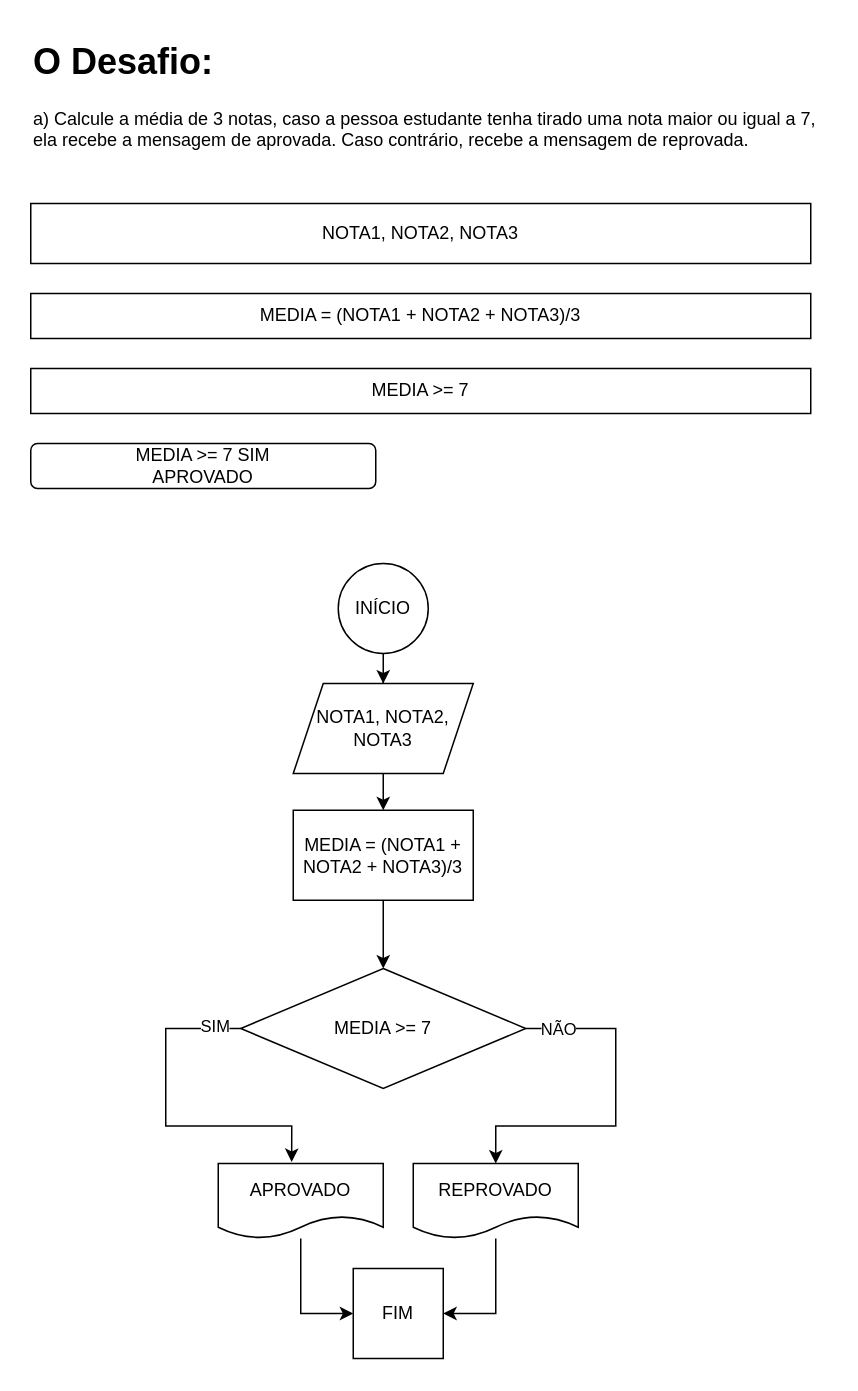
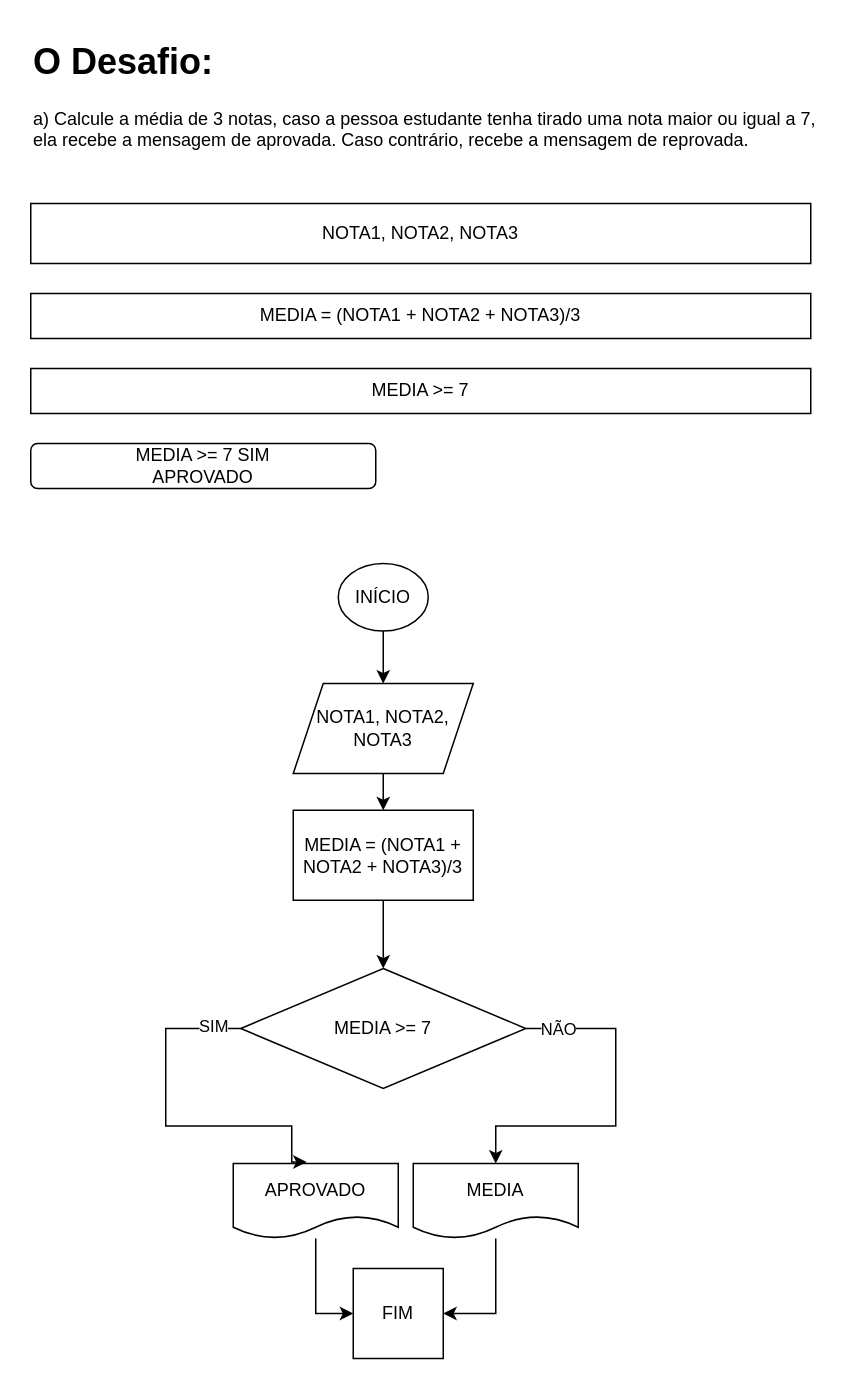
  <mxCell id="0" value="" />
  <mxCell id="1" parent="0" />
  <mxCell id="2" value="&lt;h1 style=&quot;margin-top: 0px;&quot;&gt;O Desafio:&lt;/h1&gt;&lt;p&gt;a) Calcule a média de 3 notas, caso a pessoa estudante tenha tirado uma nota maior ou igual a 7, ela recebe a mensagem de aprovada. Caso contrário, recebe a mensagem de reprovada.&lt;/p&gt;" style="text;html=1;whiteSpace=wrap;overflow=hidden;rounded=0;" parent="1" vertex="1"><mxGeometry x="20" y="20" width="530" height="90" as="geometry" /></mxCell>
  <mxCell id="3" value="NOTA1, NOTA2, NOTA3" style="rounded=0;whiteSpace=wrap;html=1;" parent="1" vertex="1"><mxGeometry x="20" y="135" width="520" height="40" as="geometry" /></mxCell>
  <mxCell id="4" value="MEDIA = (NOTA1 + NOTA2 + NOTA3)/3" style="rounded=0;whiteSpace=wrap;html=1;" parent="1" vertex="1"><mxGeometry x="20" y="195" width="520" height="30" as="geometry" /></mxCell>
  <mxCell id="5" value="MEDIA &amp;gt;= 7" style="rounded=0;whiteSpace=wrap;html=1;" parent="1" vertex="1"><mxGeometry x="20" y="245" width="520" height="30" as="geometry" /></mxCell>
  <mxCell id="6" value="MEDIA &amp;gt;= 7 SIM&lt;div&gt;APROVADO&lt;/div&gt;" style="whiteSpace=wrap;html=1;rounded=1;" parent="1" vertex="1"><mxGeometry x="20" y="295" width="230" height="30" as="geometry" /></mxCell>
  <mxCell id="7" style="edgeStyle=orthogonalEdgeStyle;rounded=0;orthogonalLoop=1;jettySize=auto;html=1;" parent="1" source="8" target="11" edge="1"><mxGeometry relative="1" as="geometry" /></mxCell>
- <mxCell id="8" value="INÍCIO" style="ellipse;whiteSpace=wrap;html=1;aspect=fixed;" parent="1" vertex="1"><mxGeometry x="225" y="375" width="60" height="60" as="geometry" /></mxCell>
+ <mxCell id="8" value="INÍCIO" style="ellipse;whiteSpace=wrap;html=1;aspect=fixed;" parent="1" vertex="1"><mxGeometry x="225" y="375" width="60" height="45" as="geometry" /></mxCell>
  <mxCell id="9" value="FIM" style="whiteSpace=wrap;html=1;aspect=fixed;rounded=0;" parent="1" vertex="1"><mxGeometry x="235" y="845" width="60" height="60" as="geometry" /></mxCell>
  <mxCell id="10" style="edgeStyle=orthogonalEdgeStyle;rounded=0;orthogonalLoop=1;jettySize=auto;html=1;exitX=0.5;exitY=1;exitDx=0;exitDy=0;entryX=0.5;entryY=0;entryDx=0;entryDy=0;" parent="1" source="11" target="13" edge="1"><mxGeometry relative="1" as="geometry" /></mxCell>
  <mxCell id="11" value="NOTA1, NOTA2, NOTA3" style="shape=parallelogram;perimeter=parallelogramPerimeter;whiteSpace=wrap;html=1;fixedSize=1;" parent="1" vertex="1"><mxGeometry x="195" y="455" width="120" height="60" as="geometry" /></mxCell>
  <mxCell id="12" style="edgeStyle=orthogonalEdgeStyle;rounded=0;orthogonalLoop=1;jettySize=auto;html=1;exitX=0.5;exitY=1;exitDx=0;exitDy=0;entryX=0.5;entryY=0;entryDx=0;entryDy=0;" parent="1" source="13" target="16" edge="1"><mxGeometry relative="1" as="geometry" /></mxCell>
  <mxCell id="13" value="MEDIA = (NOTA1 + NOTA2 + NOTA3)/3" style="rounded=0;whiteSpace=wrap;html=1;" parent="1" vertex="1"><mxGeometry x="195" y="539.5" width="120" height="60" as="geometry" /></mxCell>
  <mxCell id="14" style="edgeStyle=orthogonalEdgeStyle;rounded=0;orthogonalLoop=1;jettySize=auto;html=1;exitX=1;exitY=0.5;exitDx=0;exitDy=0;entryX=0.5;entryY=0;entryDx=0;entryDy=0;" parent="1" source="16" target="19" edge="1"><mxGeometry relative="1" as="geometry"><Array as="points"><mxPoint x="410" y="685" /><mxPoint x="410" y="750" /><mxPoint x="330" y="750" /></Array></mxGeometry></mxCell>
  <mxCell id="15" value="NÃO" style="edgeLabel;html=1;align=center;verticalAlign=middle;resizable=0;points=[];" parent="14" vertex="1" connectable="0"><mxGeometry x="-0.817" y="-3" relative="1" as="geometry"><mxPoint y="-3" as="offset" /></mxGeometry></mxCell>
  <mxCell id="16" value="MEDIA &amp;gt;= 7" style="rhombus;whiteSpace=wrap;html=1;" parent="1" vertex="1"><mxGeometry x="160" y="645" width="190" height="80" as="geometry" /></mxCell>
- <mxCell id="17" value="APROVADO" style="shape=document;whiteSpace=wrap;html=1;boundedLbl=1;" parent="1" vertex="1"><mxGeometry x="145" y="775" width="110" height="50" as="geometry" /></mxCell>
+ <mxCell id="17" value="APROVADO" style="shape=document;whiteSpace=wrap;html=1;boundedLbl=1;" parent="1" vertex="1"><mxGeometry x="155" y="775" width="110" height="50" as="geometry" /></mxCell>
  <mxCell id="18" style="edgeStyle=orthogonalEdgeStyle;rounded=0;orthogonalLoop=1;jettySize=auto;html=1;entryX=1;entryY=0.5;entryDx=0;entryDy=0;" parent="1" source="19" target="9" edge="1"><mxGeometry relative="1" as="geometry" /></mxCell>
- <mxCell id="19" value="REPROVADO" style="shape=document;whiteSpace=wrap;html=1;boundedLbl=1;" parent="1" vertex="1"><mxGeometry x="275" y="775" width="110" height="50" as="geometry" /></mxCell>
+ <mxCell id="19" value="MEDIA" style="shape=document;whiteSpace=wrap;html=1;boundedLbl=1;" parent="1" vertex="1"><mxGeometry x="275" y="775" width="110" height="50" as="geometry" /></mxCell>
  <mxCell id="20" style="edgeStyle=orthogonalEdgeStyle;rounded=0;orthogonalLoop=1;jettySize=auto;html=1;exitX=0;exitY=0.5;exitDx=0;exitDy=0;entryX=0.445;entryY=-0.02;entryDx=0;entryDy=0;entryPerimeter=0;" parent="1" source="16" target="17" edge="1"><mxGeometry relative="1" as="geometry"><Array as="points"><mxPoint x="110" y="685" /><mxPoint x="110" y="750" /><mxPoint x="194" y="750" /></Array></mxGeometry></mxCell>
  <mxCell id="21" value="SIM" style="edgeLabel;html=1;align=center;verticalAlign=middle;resizable=0;points=[];" parent="20" vertex="1" connectable="0"><mxGeometry x="-0.839" y="-2" relative="1" as="geometry"><mxPoint as="offset" /></mxGeometry></mxCell>
  <mxCell id="22" style="edgeStyle=orthogonalEdgeStyle;rounded=0;orthogonalLoop=1;jettySize=auto;html=1;entryX=0;entryY=0.5;entryDx=0;entryDy=0;" parent="1" source="17" target="9" edge="1"><mxGeometry relative="1" as="geometry" /></mxCell>
